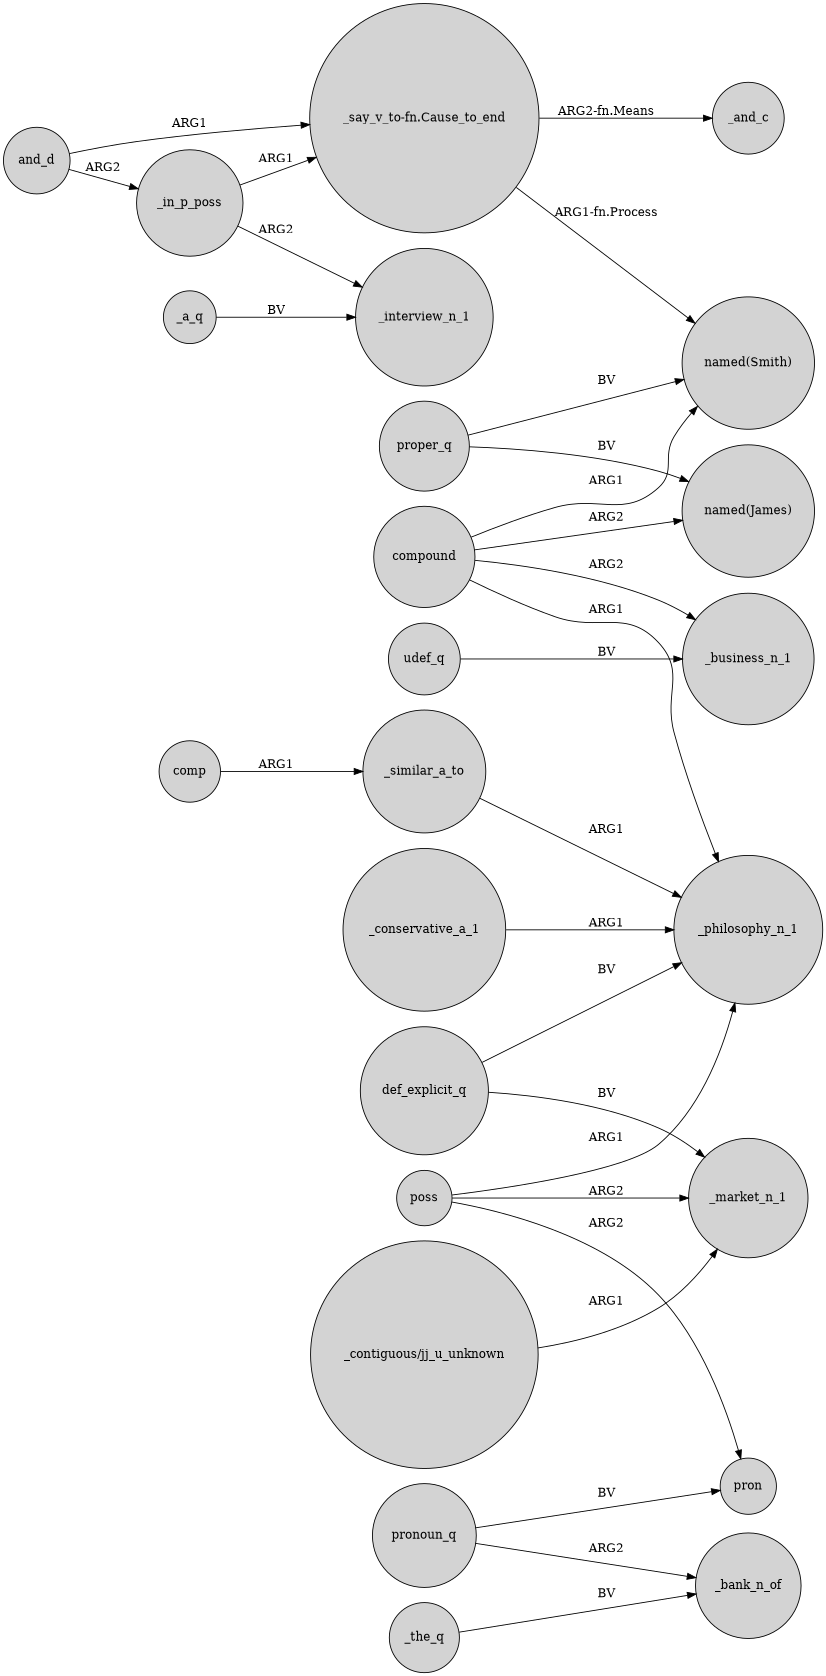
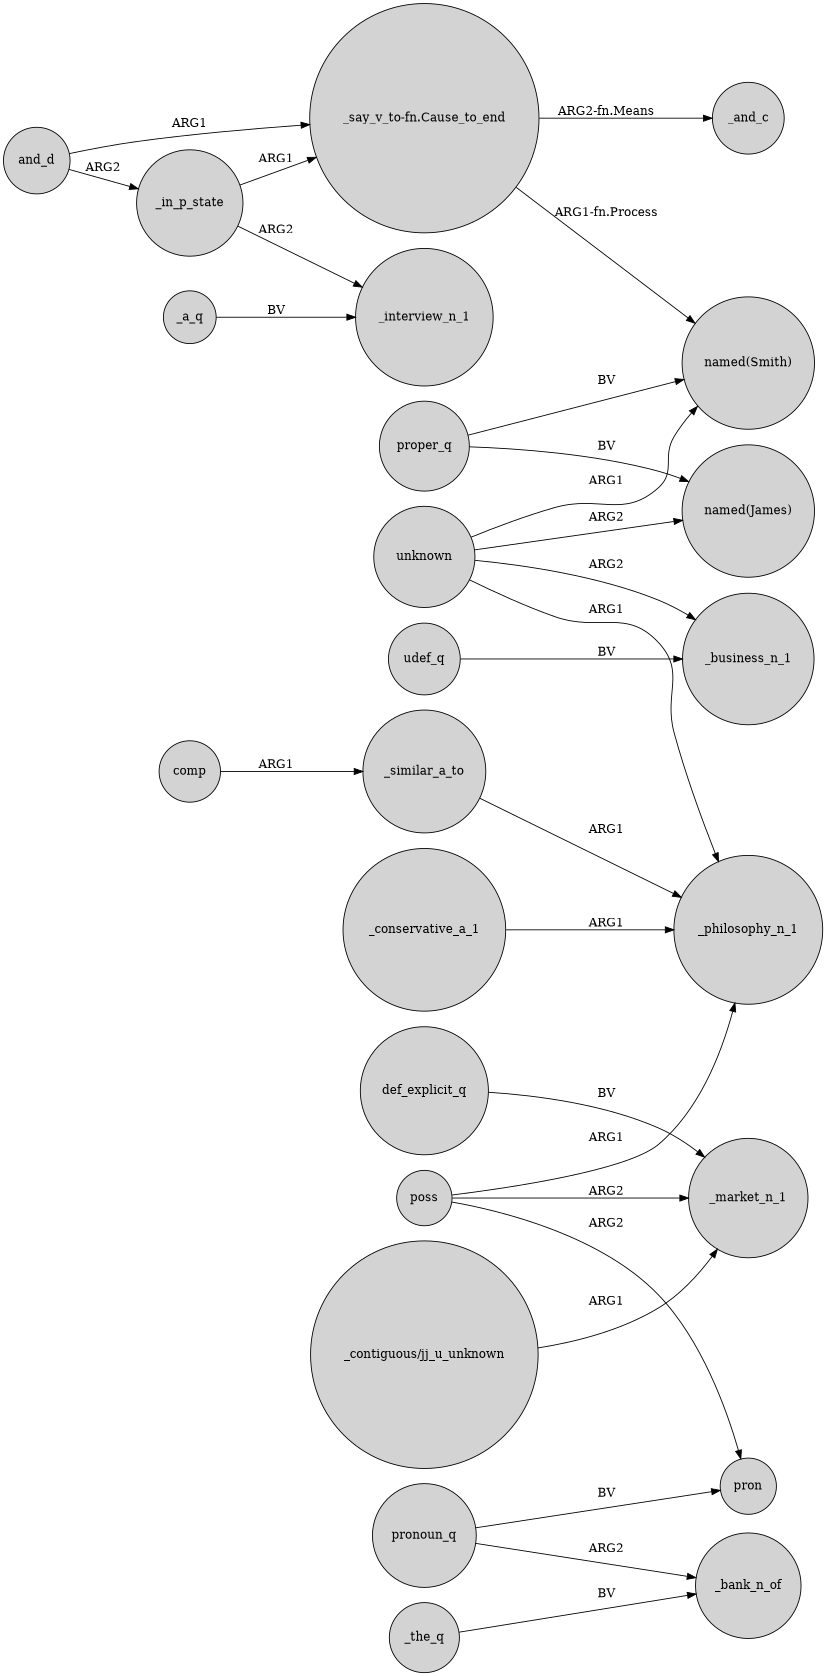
  digraph {
    rankdir=LR
    node [shape=circle style=filled]
    n1 [label=and_d]
-   _in_p_state [label=_in_p_poss]
+   _in_p_state
    "_say_v_to-fn.Cause_to_end"
    _interview_n_1
    "named(Smith)"
    _and_c
    _similar_a_to
    _philosophy_n_1
    proper_q
    "named(James)"
    _the_q
    _bank_n_of
    _conservative_a_1
    poss
    _market_n_1
    pron
    udef_q
    _business_n_1
-   compound
+   compound [label=unknown]
    comp
    pronoun_q
    def_explicit_q
    "_contiguous/jj_u_unknown"
    _a_q
    n1 -> _in_p_state [label=ARG2]
    n1 -> "_say_v_to-fn.Cause_to_end" [label=ARG1]
    _in_p_state -> "_say_v_to-fn.Cause_to_end" [label=ARG1]
    _in_p_state -> _interview_n_1 [label=ARG2]
    "_say_v_to-fn.Cause_to_end" -> "named(Smith)" [label="ARG1-fn.Process"]
    "_say_v_to-fn.Cause_to_end" -> _and_c [label="ARG2-fn.Means"]
    _similar_a_to -> _philosophy_n_1 [label=ARG1]
    proper_q -> "named(Smith)" [label=BV]
    proper_q -> "named(James)" [label=BV]
    _the_q -> _bank_n_of [label=BV]
    _conservative_a_1 -> _philosophy_n_1 [label=ARG1]
    poss -> _philosophy_n_1 [label=ARG1]
    poss -> _market_n_1 [label=ARG2]
    poss -> pron [label=ARG2]
    udef_q -> _business_n_1 [label=BV]
    compound -> "named(Smith)" [label=ARG1]
    compound -> _philosophy_n_1 [label=ARG1]
    compound -> "named(James)" [label=ARG2]
    compound -> _business_n_1 [label=ARG2]
    comp -> _similar_a_to [label=ARG1]
    pronoun_q -> _bank_n_of [label=ARG2]
    pronoun_q -> pron [label=BV]
-   def_explicit_q -> _philosophy_n_1 [label=BV]
    def_explicit_q -> _market_n_1 [label=BV]
    "_contiguous/jj_u_unknown" -> _market_n_1 [label=ARG1]
    _a_q -> _interview_n_1 [label=BV]
  }
